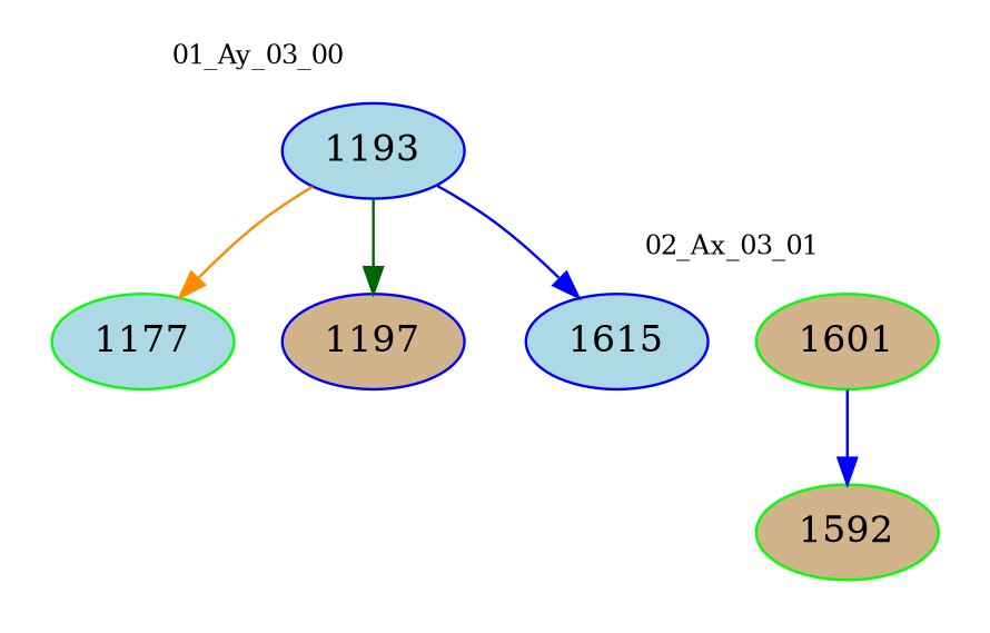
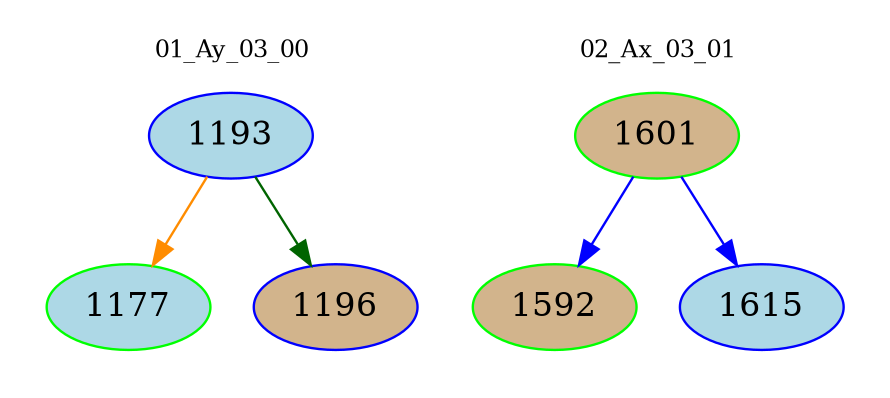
  digraph {
    node [color=blue fillcolor=lightblue style=filled]
    edge [color=blue]
    n1 [label=1193]
    n2 [color=green label=1177]
-   n3 [fillcolor=tan label=1197]
+   n3 [fillcolor=tan label=1196]
    n4 [color=green fillcolor=tan label=1601]
    n5 [color=green fillcolor=tan label=1592]
    n6 [label=1615]
    subgraph cluster_1 {
      color=white
      fontsize=10
      label="01_Ay_03_00"
      n1
      n2
      n3
    }
    subgraph cluster_2 {
      color=white
      fontsize=10
      label="02_Ax_03_01"
      n4
      n5
      n6
    }
    n1 -> n2 [color=darkorange]
    n1 -> n3 [color=darkgreen]
    n4 -> n5
-   n1 -> n6
+   n4 -> n6
  }
